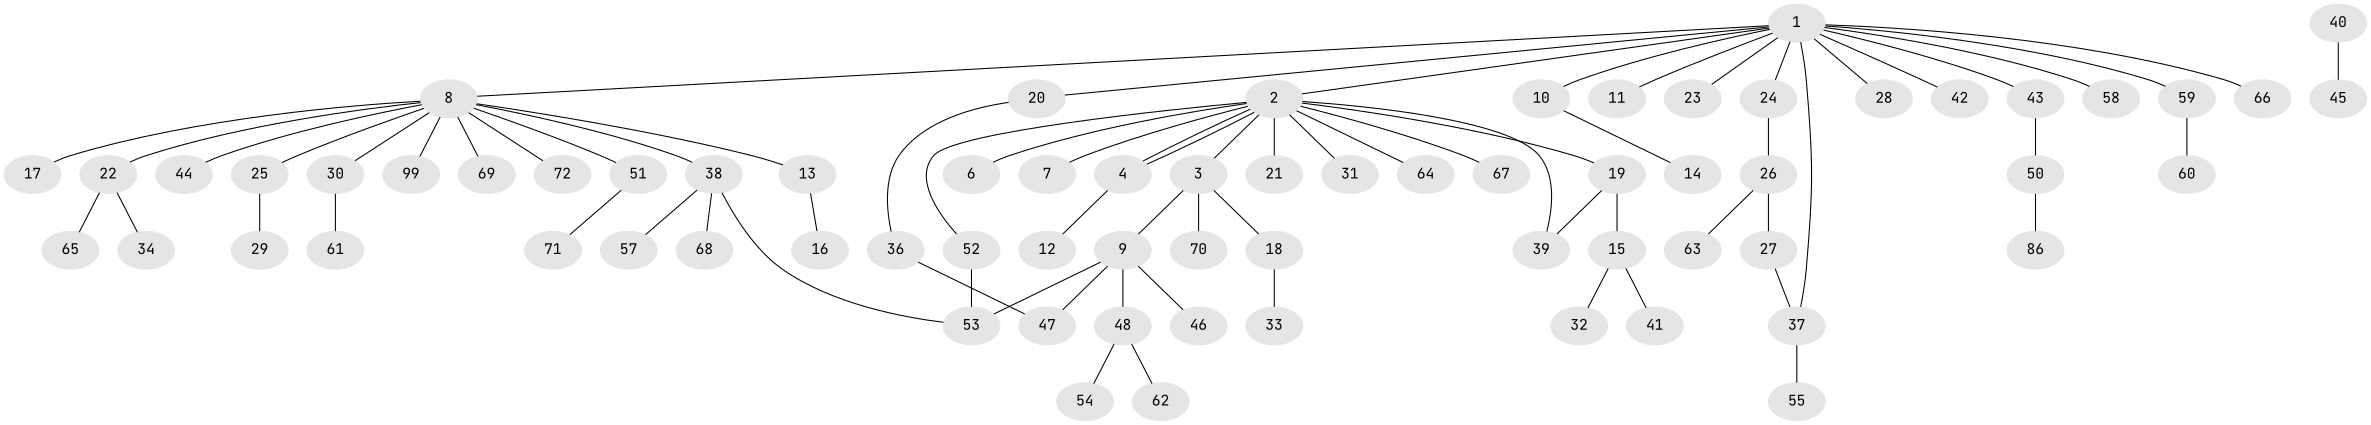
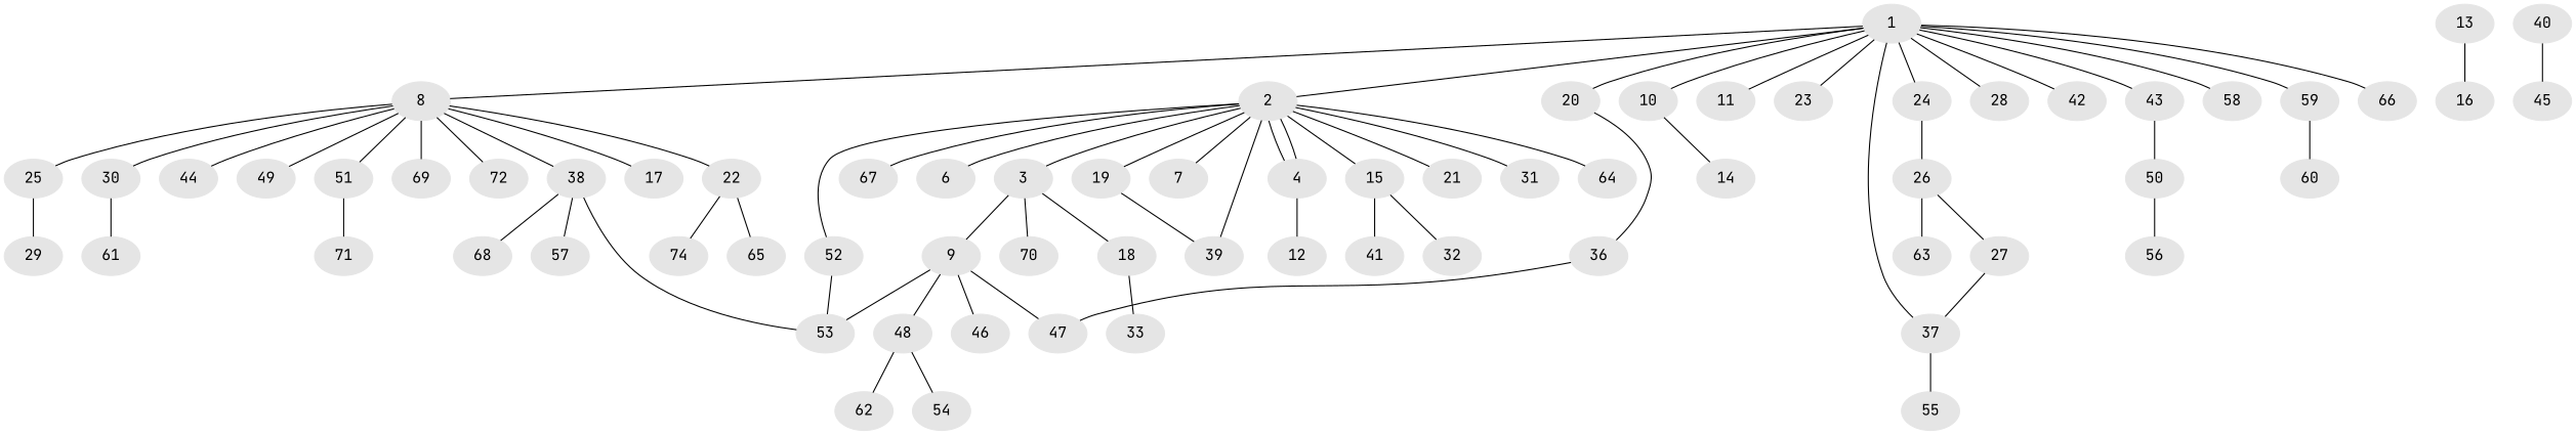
  graph {
    fontname="JetBrains Mono"
    node [color=gray90 fontname="JetBrains Mono" style=filled]
    edge [fontname="JetBrains Mono"]
    1
    2
    8
    10
    11
    20
    23
    24
    28
    37
    42
    43
    58
    59
    66
    3
    4
    6
    7
    15
    19
    21
    31
    39
    52
    64
    67
    13
    17
    22
    25
    30
    38
    44
-   49 [label=99]
+   49
    51
    69
    72
    14
    36
    26
    55
    50
    60
    9
    18
    70
    12
    32
    41
    40
    45
    53
    46
    47
    48
    33
    16
-   34
+   34 [label=74]
    65
    29
    61
    57
    68
    71
    54
    62
    27
    63
-   56 [label=86]
+   56
    1 -- 2
    1 -- 8
    1 -- 10
    1 -- 11
    1 -- 20
    1 -- 23
    1 -- 24
    1 -- 28
    1 -- 37
    1 -- 42
    1 -- 43
    1 -- 58
    1 -- 59
    1 -- 66
    2 -- 3
    2 -- 4
    2 -- 4
    2 -- 6
    2 -- 7
-   19 -- 15
+   2 -- 15
    2 -- 19
    2 -- 21
    2 -- 31
    2 -- 39
    2 -- 52
    2 -- 64
    2 -- 67
-   8 -- 13
    8 -- 17
    8 -- 22
    8 -- 25
    8 -- 30
    8 -- 38
    8 -- 44
    8 -- 49
    8 -- 51
    8 -- 69
    8 -- 72
    10 -- 14
    20 -- 36
    24 -- 26
    37 -- 55
    43 -- 50
    59 -- 60
    3 -- 9
    3 -- 18
    3 -- 70
    4 -- 12
    15 -- 32
    15 -- 41
    19 -- 39
    52 -- 53
    13 -- 16
    22 -- 34
    22 -- 65
    25 -- 29
    30 -- 61
    38 -- 53
    38 -- 57
    38 -- 68
    51 -- 71
    36 -- 47
    26 -- 27
    26 -- 63
    50 -- 56
    9 -- 53
    9 -- 46
    9 -- 47
    9 -- 48
    18 -- 33
    40 -- 45
    48 -- 54
    48 -- 62
    27 -- 37
  }
